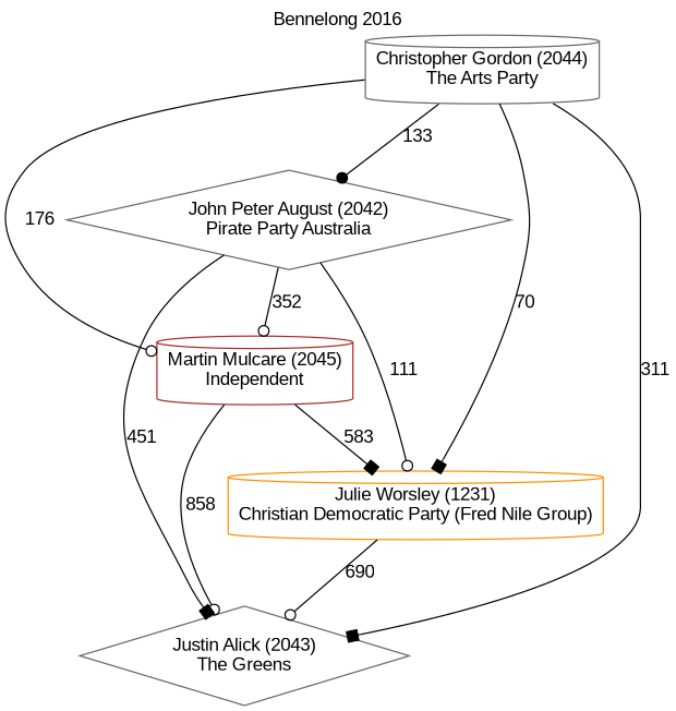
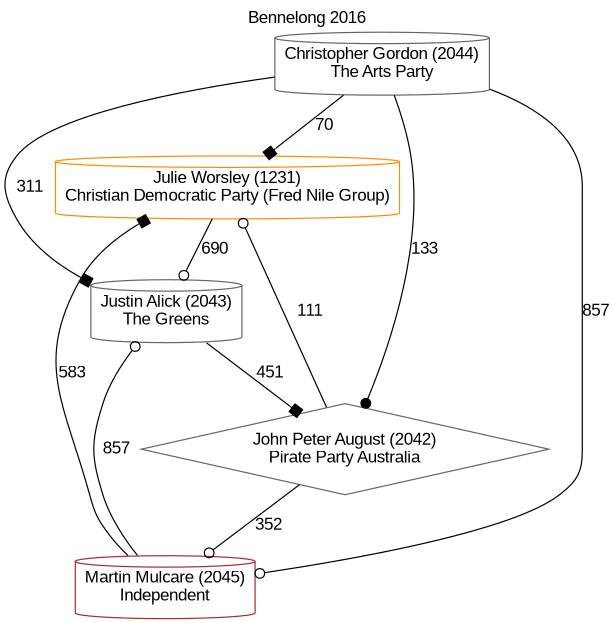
  digraph {
    fontname="Liberation Sans"
    label="Bennelong 2016"
    labelloc=t
    mclimit=10
    node [color=gray40 fontname="Liberation Sans" shape=cylinder]
    edge [arrowhead=odot fontname="Liberation Sans"]
    n1 [color=darkorange label="Julie Worsley (1231)\nChristian Democratic Party (Fred Nile Group)"]
-   n2 [label="Justin Alick (2043)\nThe Greens" shape=diamond]
+   n2 [label="Justin Alick (2043)\nThe Greens"]
    n3 [label="John Peter August (2042)\nPirate Party Australia" shape=diamond]
    n4 [color=brown label="Martin Mulcare (2045)\nIndependent"]
    n5 [label="Christopher Gordon (2044)\nThe Arts Party"]
    n1 -> n2 [label=690]
    n3 -> n1 [label=111]
-   n3 -> n2 [arrowhead=box label=451]
+   n2 -> n3 [arrowhead=box label=451]
    n3 -> n4 [label=352]
    n4 -> n1 [arrowhead=box label=583]
-   n4 -> n2 [label=858]
+   n4 -> n2 [label=857]
    n5 -> n1 [arrowhead=box label=70]
    n5 -> n2 [arrowhead=box label=311]
    n5 -> n3 [arrowhead=dot label=133]
-   n5 -> n4 [label=176]
+   n5 -> n4 [label=857]
  }
